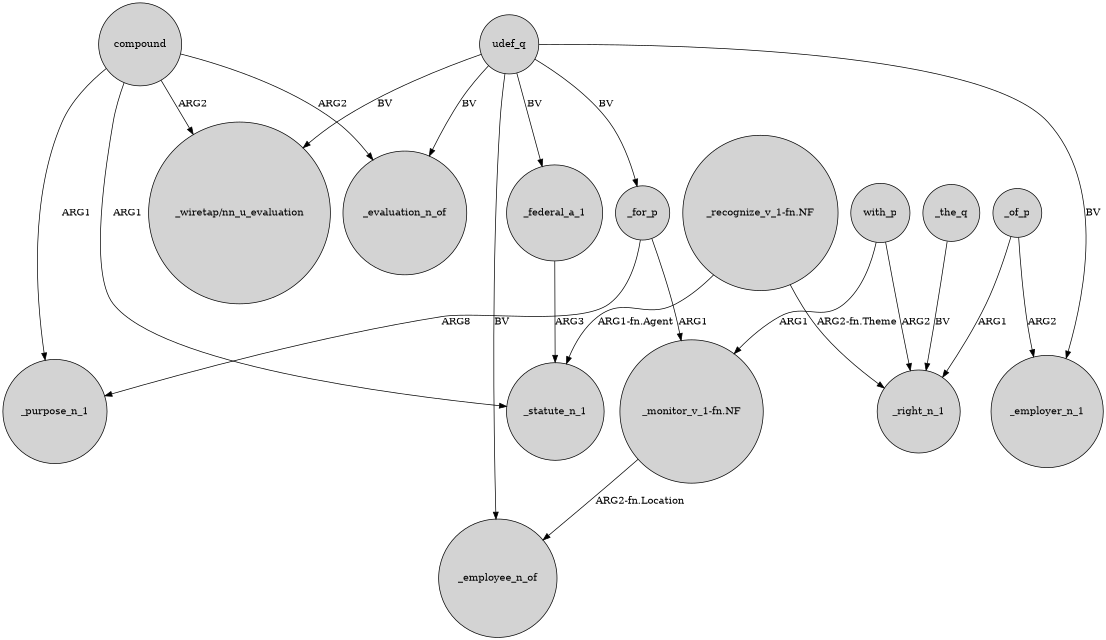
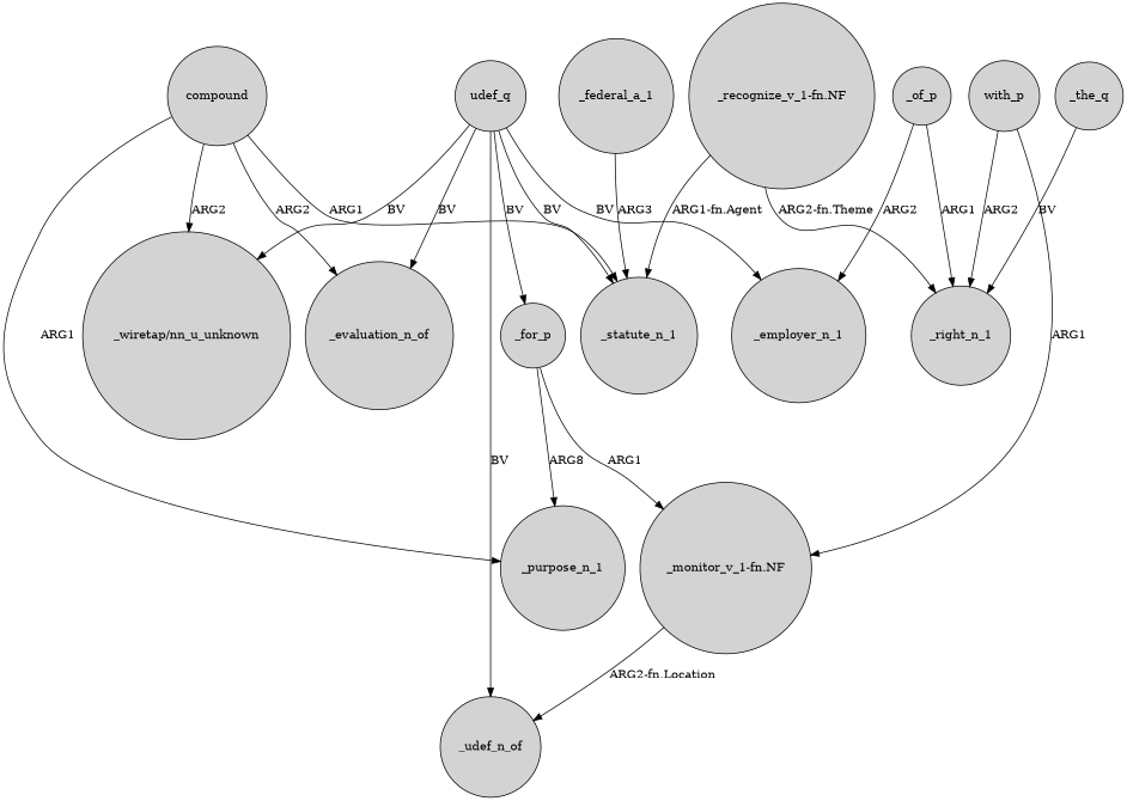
  digraph {
    node [shape=circle style=filled]
    compound
    _purpose_n_1
    _statute_n_1
-   "_wiretap/nn_u_unknown" [label="_wiretap/nn_u_evaluation"]
+   "_wiretap/nn_u_unknown"
    _evaluation_n_of
    udef_q
-   _employee_n_of
+   _employee_n_of [label=_udef_n_of]
    _employer_n_1
    _for_p
    _of_p
    _right_n_1
    _federal_a_1
    "_recognize_v_1-fn.NF"
    "_monitor_v_1-fn.NF"
    with_p
    _the_q
    compound -> _purpose_n_1 [label=ARG1]
    compound -> _statute_n_1 [label=ARG1]
    compound -> "_wiretap/nn_u_unknown" [label=ARG2]
    compound -> _evaluation_n_of [label=ARG2]
-   udef_q -> _federal_a_1 [label=BV]
+   udef_q -> _statute_n_1 [label=BV]
    udef_q -> "_wiretap/nn_u_unknown" [label=BV]
    udef_q -> _evaluation_n_of [label=BV]
    udef_q -> _employee_n_of [label=BV]
    udef_q -> _employer_n_1 [label=BV]
    udef_q -> _for_p [label=BV]
    _for_p -> _purpose_n_1 [label=ARG8]
    _for_p -> "_monitor_v_1-fn.NF" [label=ARG1]
    _of_p -> _employer_n_1 [label=ARG2]
    _of_p -> _right_n_1 [label=ARG1]
    _federal_a_1 -> _statute_n_1 [label=ARG3]
    "_recognize_v_1-fn.NF" -> _statute_n_1 [label="ARG1-fn.Agent"]
    "_recognize_v_1-fn.NF" -> _right_n_1 [label="ARG2-fn.Theme"]
    "_monitor_v_1-fn.NF" -> _employee_n_of [label="ARG2-fn.Location"]
    with_p -> _right_n_1 [label=ARG2]
    with_p -> "_monitor_v_1-fn.NF" [label=ARG1]
    _the_q -> _right_n_1 [label=BV]
  }
